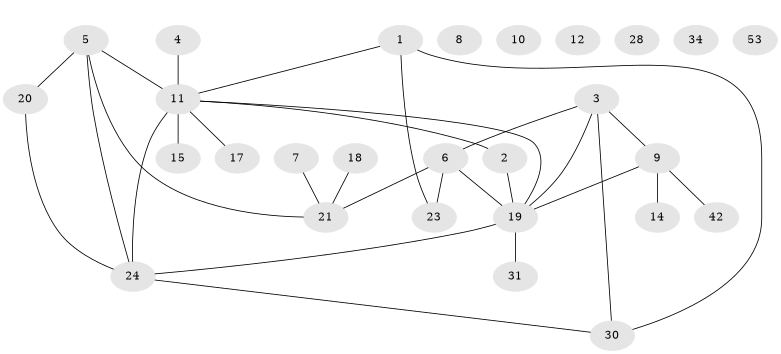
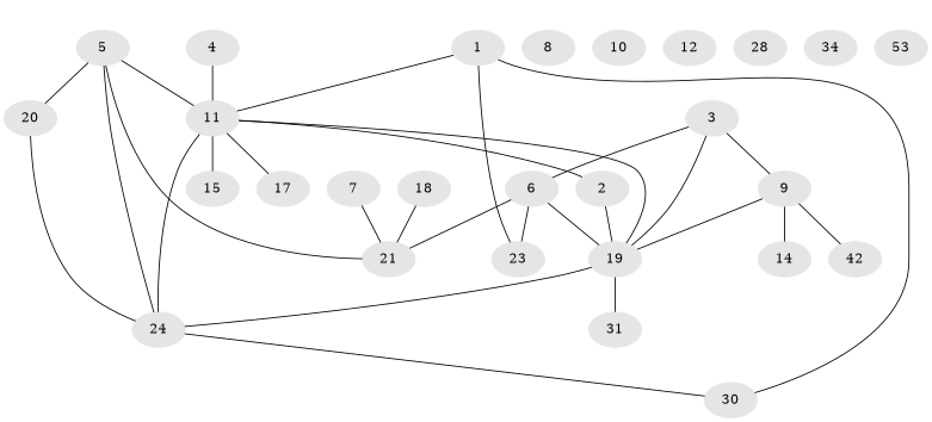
  graph {
    node [color=gray90 style=filled]
    11 [super="+26+51+13"]
    2 [super="+40"]
    19 [super="+27+47"]
    24 [super="+49+38"]
    15
    17
    1
    23 [super="+36"]
    30 [super="+43"]
    31 [super="+46"]
    3 [super="+44"]
    6 [super="+29"]
    9 [super="+25"]
    21 [super="+50+41"]
    14 [super="+33"]
    42 [super="+48"]
    4 [super="+37"]
    5 [super="+16"]
    20 [super="+45"]
    7
    8
    10
    12
    18
    28
    34
    53
    11 -- 2
    11 -- 19
    11 -- 24 [weight=3]
    11 -- 15
    11 -- 17
    2 -- 19
    19 -- 24
    19 -- 31
    24 -- 30
    1 -- 11
    1 -- 23
    1 -- 30
    3 -- 19
-   3 -- 30
    3 -- 6
    3 -- 9
    6 -- 19
    6 -- 23
    6 -- 21
    9 -- 19
    9 -- 14
    9 -- 42
    4 -- 11
    5 -- 11
    5 -- 24
    5 -- 21
    5 -- 20
    20 -- 24
    7 -- 21
    18 -- 21
  }
